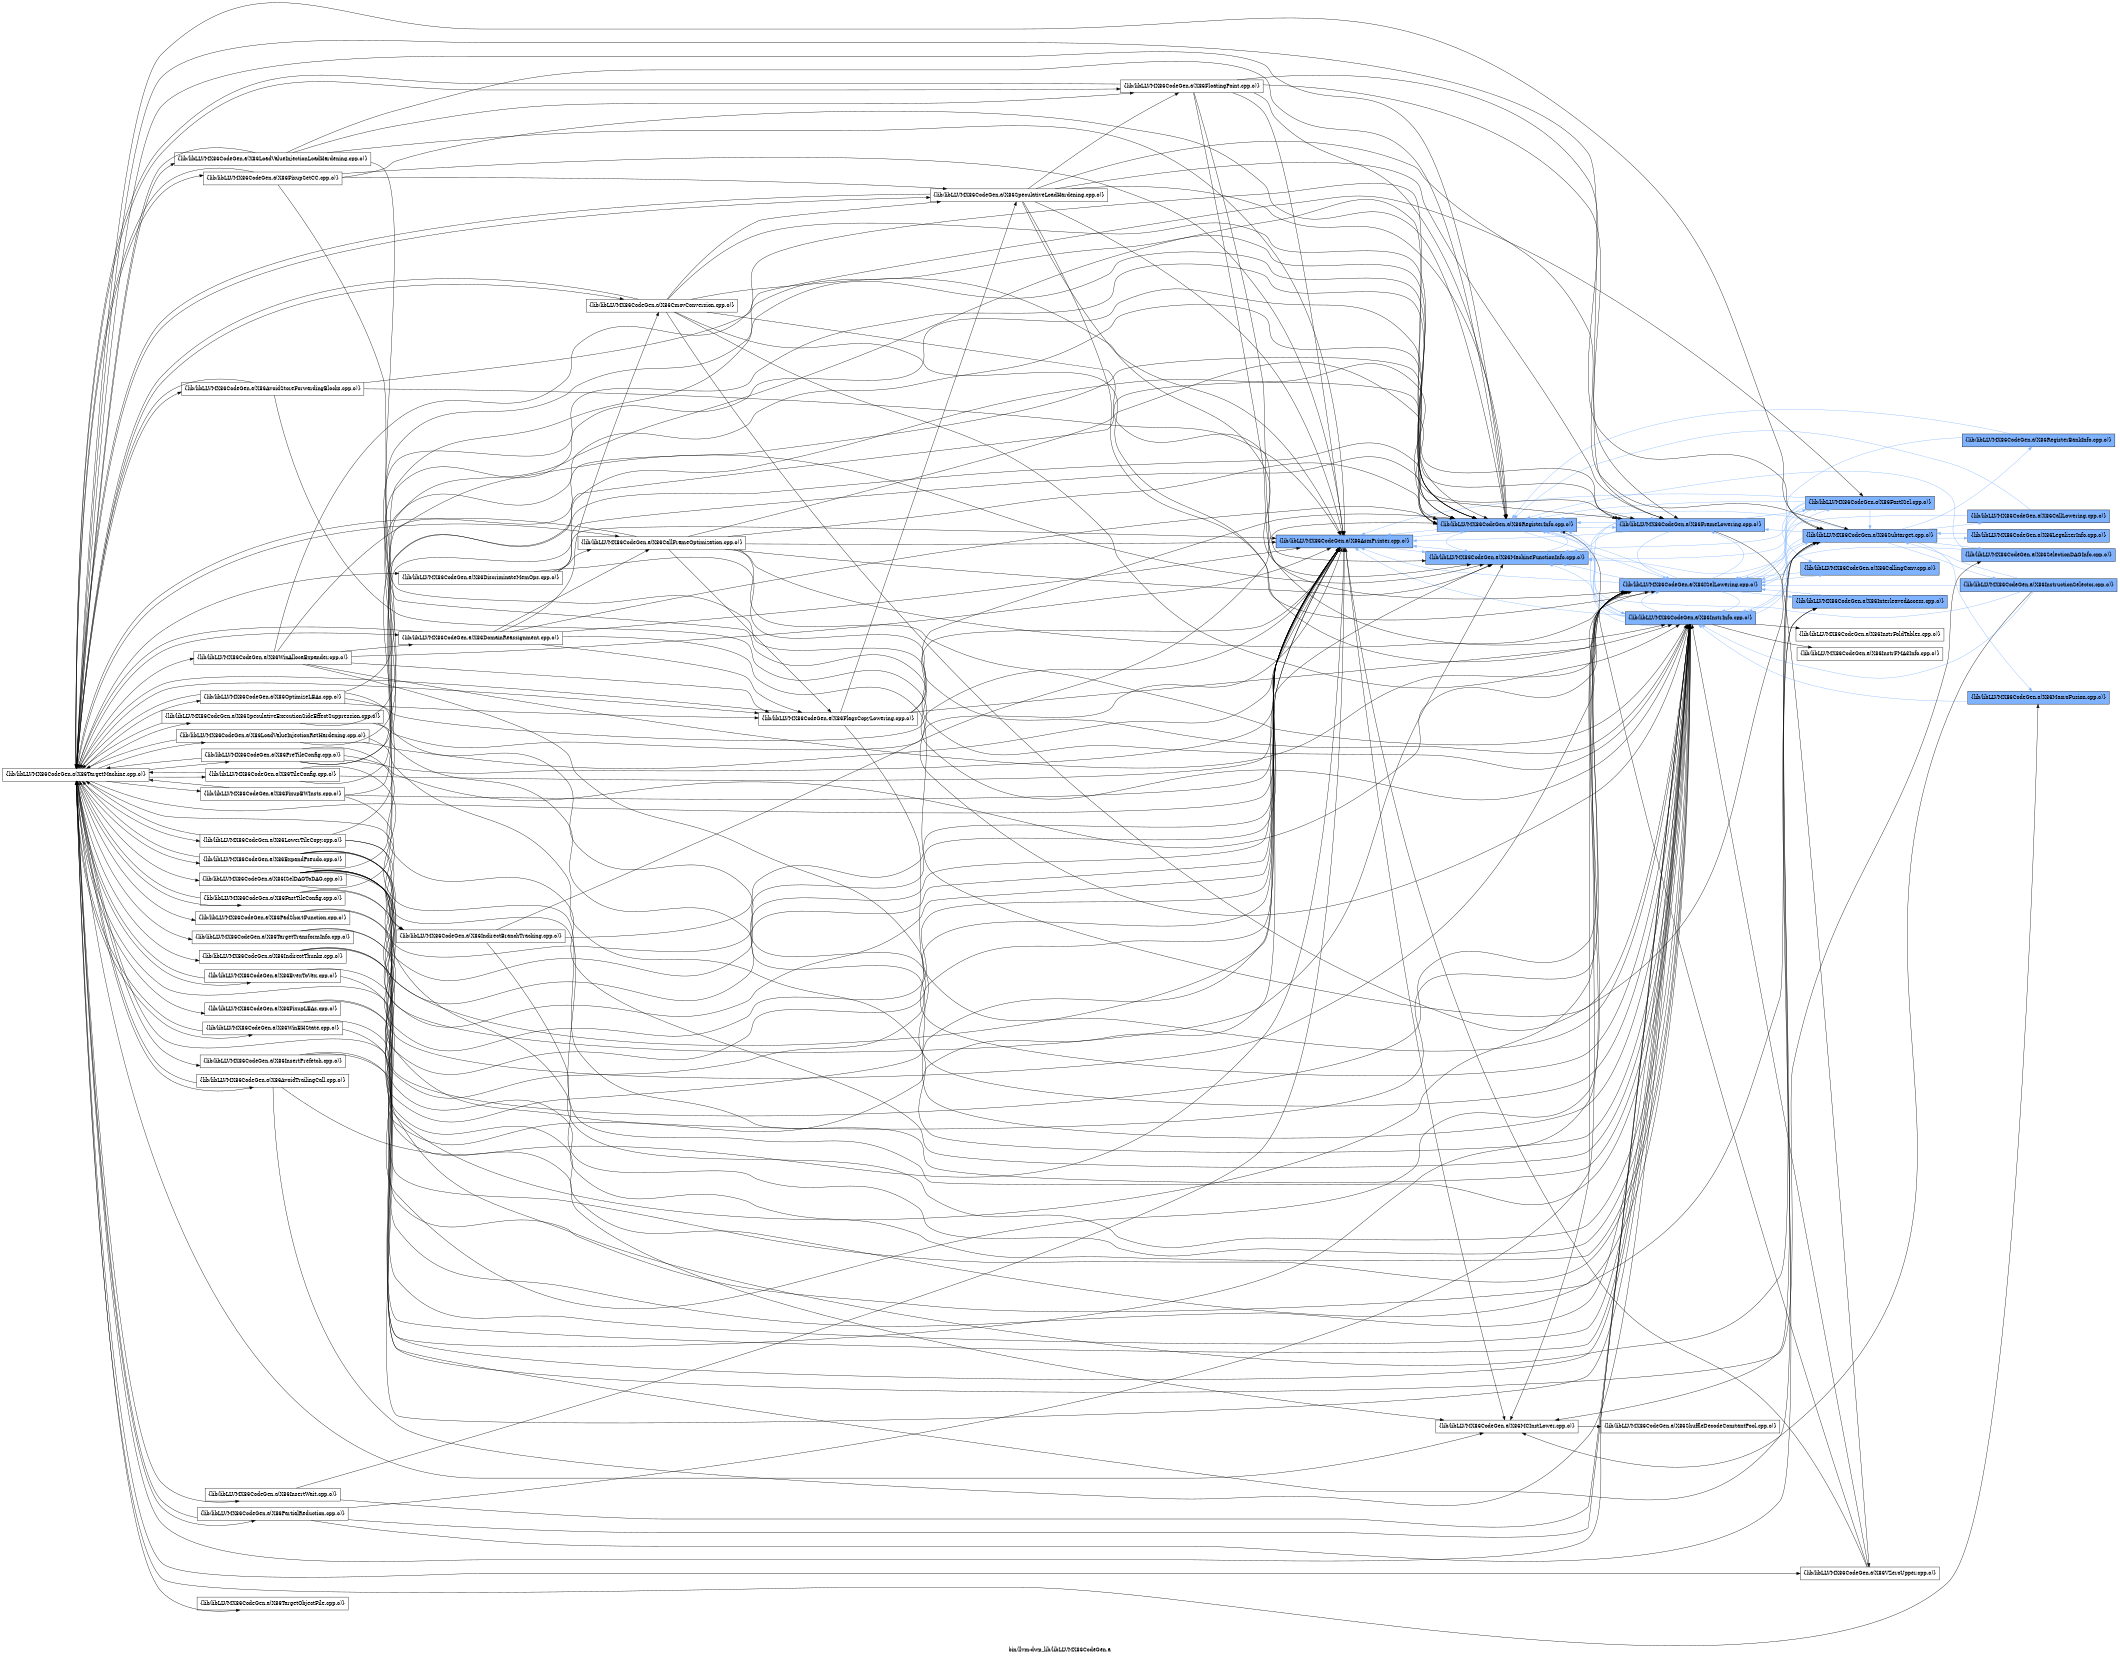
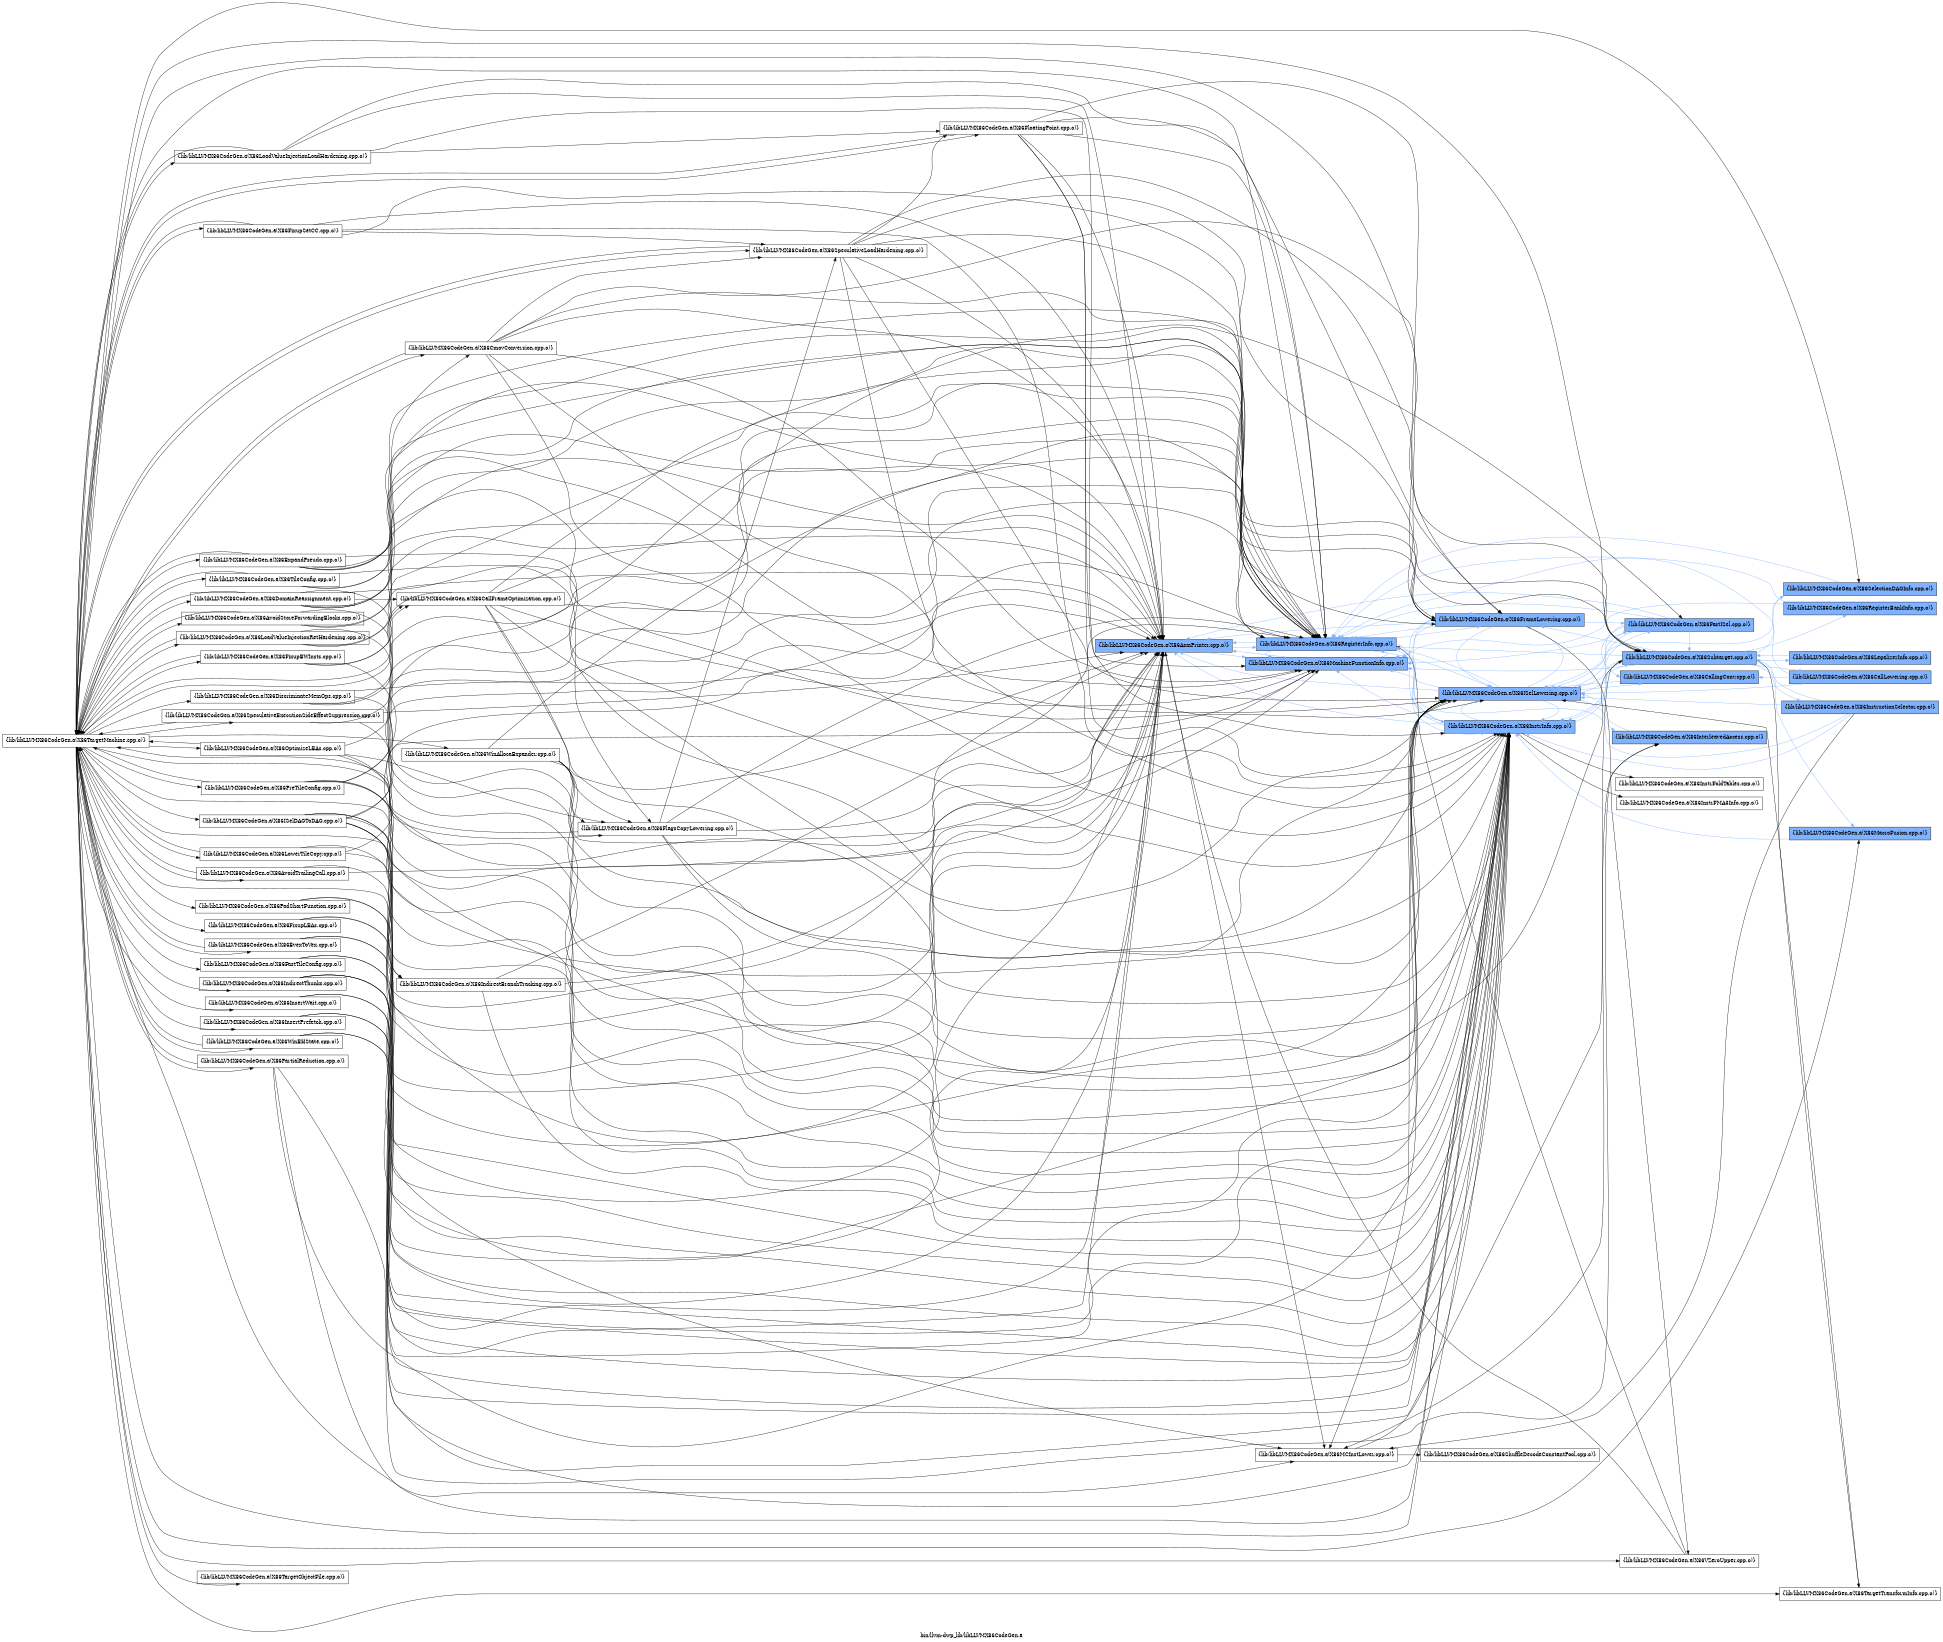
  digraph {
    label="bin/llvm-dwp_lib/libLLVMX86CodeGen.a"
    rankdir=LR
    node [group=0 shape=box]
    n1 [fillcolor="0.600000 0.5 1" group=1 label="{lib/libLLVMX86CodeGen.a(X86AsmPrinter.cpp.o)}" style=filled]
    n2 [label="{lib/libLLVMX86CodeGen.a(X86MCInstLower.cpp.o)}"]
    n3 [fillcolor="0.600000 0.5 1" group=1 label="{lib/libLLVMX86CodeGen.a(X86MachineFunctionInfo.cpp.o)}" style=filled]
    n4 [fillcolor="0.600000 0.5 1" group=1 label="{lib/libLLVMX86CodeGen.a(X86RegisterInfo.cpp.o)}" style=filled]
    n5 [label="{lib/libLLVMX86CodeGen.a(X86ShuffleDecodeConstantPool.cpp.o)}"]
    n6 [fillcolor="0.600000 0.5 1" group=1 label="{lib/libLLVMX86CodeGen.a(X86ISelLowering.cpp.o)}" style=filled]
    n7 [fillcolor="0.600000 0.5 1" group=1 label="{lib/libLLVMX86CodeGen.a(X86InstrInfo.cpp.o)}" style=filled]
    n8 [fillcolor="0.600000 0.5 1" group=1 label="{lib/libLLVMX86CodeGen.a(X86FrameLowering.cpp.o)}" style=filled]
    n9 [fillcolor="0.600000 0.5 1" group=1 label="{lib/libLLVMX86CodeGen.a(X86FastISel.cpp.o)}" style=filled]
    n10 [fillcolor="0.600000 0.5 1" group=1 label="{lib/libLLVMX86CodeGen.a(X86CallingConv.cpp.o)}" style=filled]
    n11 [fillcolor="0.600000 0.5 1" group=1 label="{lib/libLLVMX86CodeGen.a(X86InterleavedAccess.cpp.o)}" style=filled]
    n12 [fillcolor="0.600000 0.5 1" group=1 label="{lib/libLLVMX86CodeGen.a(X86Subtarget.cpp.o)}" style=filled]
    n13 [label="{lib/libLLVMX86CodeGen.a(X86InstrFoldTables.cpp.o)}"]
    n14 [label="{lib/libLLVMX86CodeGen.a(X86InstrFMA3Info.cpp.o)}"]
    n15 [label="{lib/libLLVMX86CodeGen.a(X86VZeroUpper.cpp.o)}"]
    n16 [fillcolor="0.600000 0.5 1" group=1 label="{lib/libLLVMX86CodeGen.a(X86SelectionDAGInfo.cpp.o)}" style=filled]
    n17 [fillcolor="0.600000 0.5 1" group=1 label="{lib/libLLVMX86CodeGen.a(X86MacroFusion.cpp.o)}" style=filled]
    n18 [fillcolor="0.600000 0.5 1" group=1 label="{lib/libLLVMX86CodeGen.a(X86CallLowering.cpp.o)}" style=filled]
    n19 [fillcolor="0.600000 0.5 1" group=1 label="{lib/libLLVMX86CodeGen.a(X86LegalizerInfo.cpp.o)}" style=filled]
    n20 [fillcolor="0.600000 0.5 1" group=1 label="{lib/libLLVMX86CodeGen.a(X86RegisterBankInfo.cpp.o)}" style=filled]
    n21 [fillcolor="0.600000 0.5 1" group=1 label="{lib/libLLVMX86CodeGen.a(X86InstructionSelector.cpp.o)}" style=filled]
    n22 [label="{lib/libLLVMX86CodeGen.a(X86TargetMachine.cpp.o)}"]
    n23 [label="{lib/libLLVMX86CodeGen.a(X86ExpandPseudo.cpp.o)}"]
    n24 [label="{lib/libLLVMX86CodeGen.a(X86LowerTileCopy.cpp.o)}"]
    n25 [label="{lib/libLLVMX86CodeGen.a(X86FloatingPoint.cpp.o)}"]
    n26 [label="{lib/libLLVMX86CodeGen.a(X86LoadValueInjectionLoadHardening.cpp.o)}"]
    n27 [label="{lib/libLLVMX86CodeGen.a(X86FastTileConfig.cpp.o)}"]
    n28 [label="{lib/libLLVMX86CodeGen.a(X86TileConfig.cpp.o)}"]
    n29 [label="{lib/libLLVMX86CodeGen.a(X86SpeculativeLoadHardening.cpp.o)}"]
    n30 [label="{lib/libLLVMX86CodeGen.a(X86FlagsCopyLowering.cpp.o)}"]
    n31 [label="{lib/libLLVMX86CodeGen.a(X86FixupSetCC.cpp.o)}"]
    n32 [label="{lib/libLLVMX86CodeGen.a(X86OptimizeLEAs.cpp.o)}"]
    n33 [label="{lib/libLLVMX86CodeGen.a(X86CallFrameOptimization.cpp.o)}"]
    n34 [label="{lib/libLLVMX86CodeGen.a(X86SpeculativeExecutionSideEffectSuppression.cpp.o)}"]
    n35 [label="{lib/libLLVMX86CodeGen.a(X86IndirectThunks.cpp.o)}"]
    n36 [label="{lib/libLLVMX86CodeGen.a(X86LoadValueInjectionRetHardening.cpp.o)}"]
    n37 [label="{lib/libLLVMX86CodeGen.a(X86AvoidTrailingCall.cpp.o)}"]
    n38 [label="{lib/libLLVMX86CodeGen.a(X86AvoidStoreForwardingBlocks.cpp.o)}"]
    n39 [label="{lib/libLLVMX86CodeGen.a(X86PreTileConfig.cpp.o)}"]
    n40 [label="{lib/libLLVMX86CodeGen.a(X86CmovConversion.cpp.o)}"]
    n41 [label="{lib/libLLVMX86CodeGen.a(X86ISelDAGToDAG.cpp.o)}"]
    n42 [label="{lib/libLLVMX86CodeGen.a(X86IndirectBranchTracking.cpp.o)}"]
    n43 [label="{lib/libLLVMX86CodeGen.a(X86EvexToVex.cpp.o)}"]
    n44 [label="{lib/libLLVMX86CodeGen.a(X86DiscriminateMemOps.cpp.o)}"]
    n45 [label="{lib/libLLVMX86CodeGen.a(X86InsertPrefetch.cpp.o)}"]
    n46 [label="{lib/libLLVMX86CodeGen.a(X86FixupBWInsts.cpp.o)}"]
    n47 [label="{lib/libLLVMX86CodeGen.a(X86PadShortFunction.cpp.o)}"]
    n48 [label="{lib/libLLVMX86CodeGen.a(X86FixupLEAs.cpp.o)}"]
    n49 [label="{lib/libLLVMX86CodeGen.a(X86DomainReassignment.cpp.o)}"]
    n50 [label="{lib/libLLVMX86CodeGen.a(X86PartialReduction.cpp.o)}"]
    n51 [label="{lib/libLLVMX86CodeGen.a(X86TargetObjectFile.cpp.o)}"]
    n52 [label="{lib/libLLVMX86CodeGen.a(X86TargetTransformInfo.cpp.o)}"]
    n53 [label="{lib/libLLVMX86CodeGen.a(X86WinAllocaExpander.cpp.o)}"]
    n54 [label="{lib/libLLVMX86CodeGen.a(X86WinEHState.cpp.o)}"]
    n55 [label="{lib/libLLVMX86CodeGen.a(X86InsertWait.cpp.o)}"]
    subgraph sub_1 {
      rank=same
      n1
    }
    subgraph sub_2 {
      rank=same
      n2
      n3
      n4
    }
    subgraph sub_3 {
      rank=same
      n5
      n6
      n7
      n8
    }
    subgraph sub_4 {
      rank=same
      n9
      n10
      n11
      n12
      n13
      n14
    }
    n1 -> n2
    n1 -> n3 [color="0.600000 0.5 1"]
    n1 -> n4 [color="0.600000 0.5 1"]
    n2 -> n5
    n3 -> n1 [color="0.600000 0.5 1"]
    n3 -> n4 [color="0.600000 0.5 1"]
    n4 -> n1 [color="0.600000 0.5 1"]
    n4 -> n3 [color="0.600000 0.5 1"]
    n4 -> n6 [color="0.600000 0.5 1"]
    n4 -> n7 [color="0.600000 0.5 1"]
    n4 -> n8 [color="0.600000 0.5 1"]
    n6 -> n1 [color="0.600000 0.5 1"]
    n6 -> n2
    n6 -> n3 [color="0.600000 0.5 1"]
    n6 -> n4 [color="0.600000 0.5 1"]
    n6 -> n7 [color="0.600000 0.5 1"]
    n6 -> n8 [color="0.600000 0.5 1"]
    n6 -> n9 [color="0.600000 0.5 1"]
    n6 -> n10 [color="0.600000 0.5 1"]
    n6 -> n11 [color="0.600000 0.5 1"]
    n6 -> n12 [color="0.600000 0.5 1"]
    n7 -> n1 [color="0.600000 0.5 1"]
    n7 -> n3 [color="0.600000 0.5 1"]
    n7 -> n4 [color="0.600000 0.5 1"]
    n7 -> n6 [color="0.600000 0.5 1"]
    n7 -> n8 [color="0.600000 0.5 1"]
    n7 -> n9 [color="0.600000 0.5 1"]
    n7 -> n13
    n7 -> n14
    n8 -> n1 [color="0.600000 0.5 1"]
    n8 -> n3 [color="0.600000 0.5 1"]
    n8 -> n4 [color="0.600000 0.5 1"]
    n8 -> n6 [color="0.600000 0.5 1"]
    n8 -> n7 [color="0.600000 0.5 1"]
    n8 -> n9 [color="0.600000 0.5 1"]
    n8 -> n15
    n9 -> n1 [color="0.600000 0.5 1"]
    n9 -> n3 [color="0.600000 0.5 1"]
    n9 -> n4 [color="0.600000 0.5 1"]
    n9 -> n6 [color="0.600000 0.5 1"]
    n9 -> n7 [color="0.600000 0.5 1"]
    n9 -> n10 [color="0.600000 0.5 1"]
    n9 -> n12 [color="0.600000 0.5 1"]
    n10 -> n6 [color="0.600000 0.5 1"]
    n11 -> n6 [color="0.600000 0.5 1"]
    n12 -> n2
    n12 -> n3 [color="0.600000 0.5 1"]
    n12 -> n4 [color="0.600000 0.5 1"]
    n12 -> n6 [color="0.600000 0.5 1"]
    n12 -> n7 [color="0.600000 0.5 1"]
    n12 -> n8 [color="0.600000 0.5 1"]
    n12 -> n16 [color="0.600000 0.5 1"]
    n12 -> n17 [color="0.600000 0.5 1"]
    n12 -> n18 [color="0.600000 0.5 1"]
    n12 -> n19 [color="0.600000 0.5 1"]
    n12 -> n20 [color="0.600000 0.5 1"]
    n12 -> n21 [color="0.600000 0.5 1"]
    n15 -> n1
    n15 -> n4
-   n15 -> n7
+   n2 -> n7
    n16 -> n4 [color="0.600000 0.5 1"]
    n16 -> n6 [color="0.600000 0.5 1"]
    n17 -> n7 [color="0.600000 0.5 1"]
    n18 -> n4 [color="0.600000 0.5 1"]
    n18 -> n6 [color="0.600000 0.5 1"]
+   n18 -> n10 [color="0.600000 0.5 1"]
    n19 -> n12 [color="0.600000 0.5 1"]
    n20 -> n3 [color="0.600000 0.5 1"]
    n20 -> n4 [color="0.600000 0.5 1"]
    n21 -> n2
    n21 -> n4 [color="0.600000 0.5 1"]
    n21 -> n6 [color="0.600000 0.5 1"]
    n21 -> n7 [color="0.600000 0.5 1"]
    n21 -> n12 [color="0.600000 0.5 1"]
    n22 -> n1
    n22 -> n2
    n22 -> n4
    n22 -> n6
    n22 -> n7
    n22 -> n8
    n22 -> n12
    n22 -> n15
    n22 -> n16
    n22 -> n17
    n22 -> n23
    n22 -> n24
    n22 -> n25
    n22 -> n26
    n22 -> n27
    n22 -> n28
    n22 -> n29
    n22 -> n30
    n22 -> n31
    n22 -> n32
    n22 -> n33
    n22 -> n34
    n22 -> n35
    n22 -> n36
    n22 -> n37
    n22 -> n38
    n22 -> n39
    n22 -> n40
    n22 -> n41
    n22 -> n42
    n22 -> n43
    n22 -> n44
    n22 -> n45
    n22 -> n46
    n22 -> n47
    n22 -> n48
    n22 -> n49
    n22 -> n50
    n22 -> n51
    n22 -> n52
    n22 -> n53
    n22 -> n54
    n22 -> n55
    n23 -> n1
    n23 -> n3
    n23 -> n6
    n23 -> n7
    n23 -> n8
    n23 -> n22
    n24 -> n1
    n24 -> n4
    n24 -> n7
    n24 -> n22
    n25 -> n1
    n25 -> n3
    n25 -> n4
    n25 -> n7
    n25 -> n8
    n25 -> n12
    n25 -> n22
    n26 -> n1
    n26 -> n4
    n26 -> n7
    n26 -> n22
    n26 -> n25
    n27 -> n1
    n27 -> n7
-   n27 -> n22
    n28 -> n1
    n28 -> n7
    n28 -> n8
    n28 -> n22
    n29 -> n1
    n29 -> n4
    n29 -> n6
    n29 -> n7
    n29 -> n8
    n29 -> n12
    n29 -> n22
    n29 -> n25
    n30 -> n1
    n30 -> n4
    n30 -> n6
    n30 -> n7
    n30 -> n22
    n30 -> n29
    n31 -> n1
    n31 -> n4
    n31 -> n7
    n31 -> n22
    n31 -> n29
    n32 -> n1
    n32 -> n4
    n32 -> n7
    n32 -> n22
    n32 -> n30
    n33 -> n1
    n33 -> n3
    n33 -> n4
    n33 -> n6
    n33 -> n7
    n33 -> n8
    n33 -> n22
    n33 -> n30
    n34 -> n1
    n34 -> n4
    n34 -> n7
    n34 -> n22
    n35 -> n1
    n35 -> n6
    n35 -> n7
    n36 -> n1
    n36 -> n4
    n36 -> n7
    n36 -> n22
-   n37 -> n1
+   n37 -> n3
    n37 -> n7
    n37 -> n22
    n38 -> n1
    n38 -> n4
    n38 -> n7
    n38 -> n22
    n39 -> n1
    n39 -> n4
    n39 -> n6
    n39 -> n7
    n39 -> n9
    n39 -> n22
    n40 -> n1
    n40 -> n3
    n40 -> n4
    n40 -> n6
    n40 -> n7
    n40 -> n12
    n40 -> n22
    n40 -> n29
    n41 -> n1
    n41 -> n2
    n41 -> n3
    n41 -> n4
    n41 -> n6
    n41 -> n7
    n41 -> n12
    n41 -> n42
    n42 -> n1
    n42 -> n4
    n42 -> n7
    n43 -> n1
    n43 -> n7
    n43 -> n22
    n44 -> n1
    n44 -> n4
    n44 -> n7
    n44 -> n33
    n45 -> n1
    n45 -> n7
    n46 -> n1
    n46 -> n4
    n46 -> n7
    n46 -> n22
    n47 -> n1
    n47 -> n7
    n48 -> n1
    n48 -> n7
    n49 -> n1
    n49 -> n4
    n49 -> n7
    n49 -> n22
    n49 -> n30
    n49 -> n33
    n49 -> n40
    n50 -> n6
    n50 -> n7
    n50 -> n11
    n50 -> n22
    n52 -> n6
-   n52 -> n12
+   n12 -> n52
    n53 -> n1
    n53 -> n3
    n53 -> n6
    n53 -> n7
    n53 -> n8
    n53 -> n30
-   n53 -> n49
    n54 -> n6
    n54 -> n11
    n54 -> n22
    n55 -> n1
    n55 -> n7
  }
